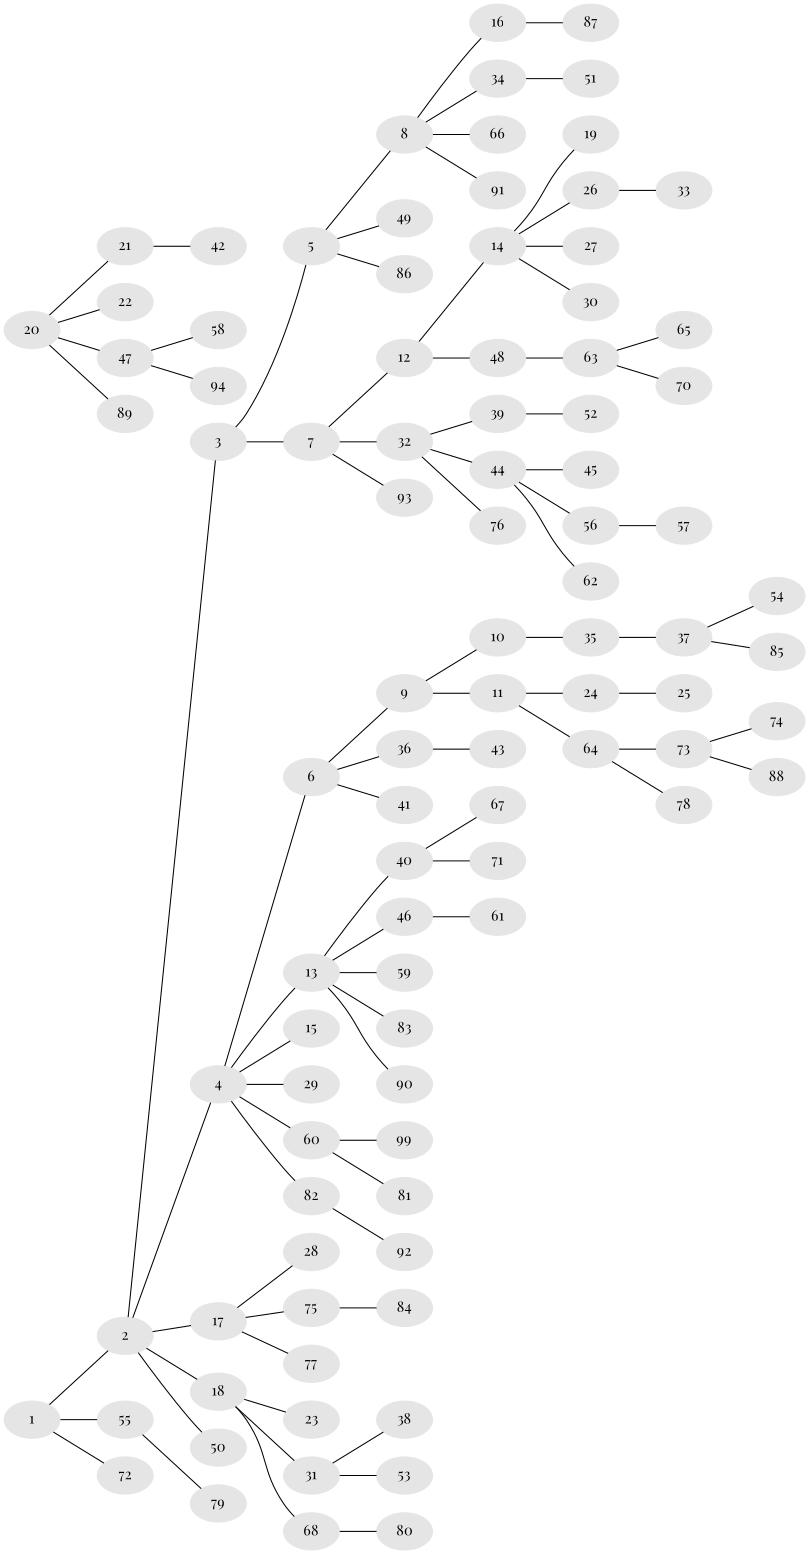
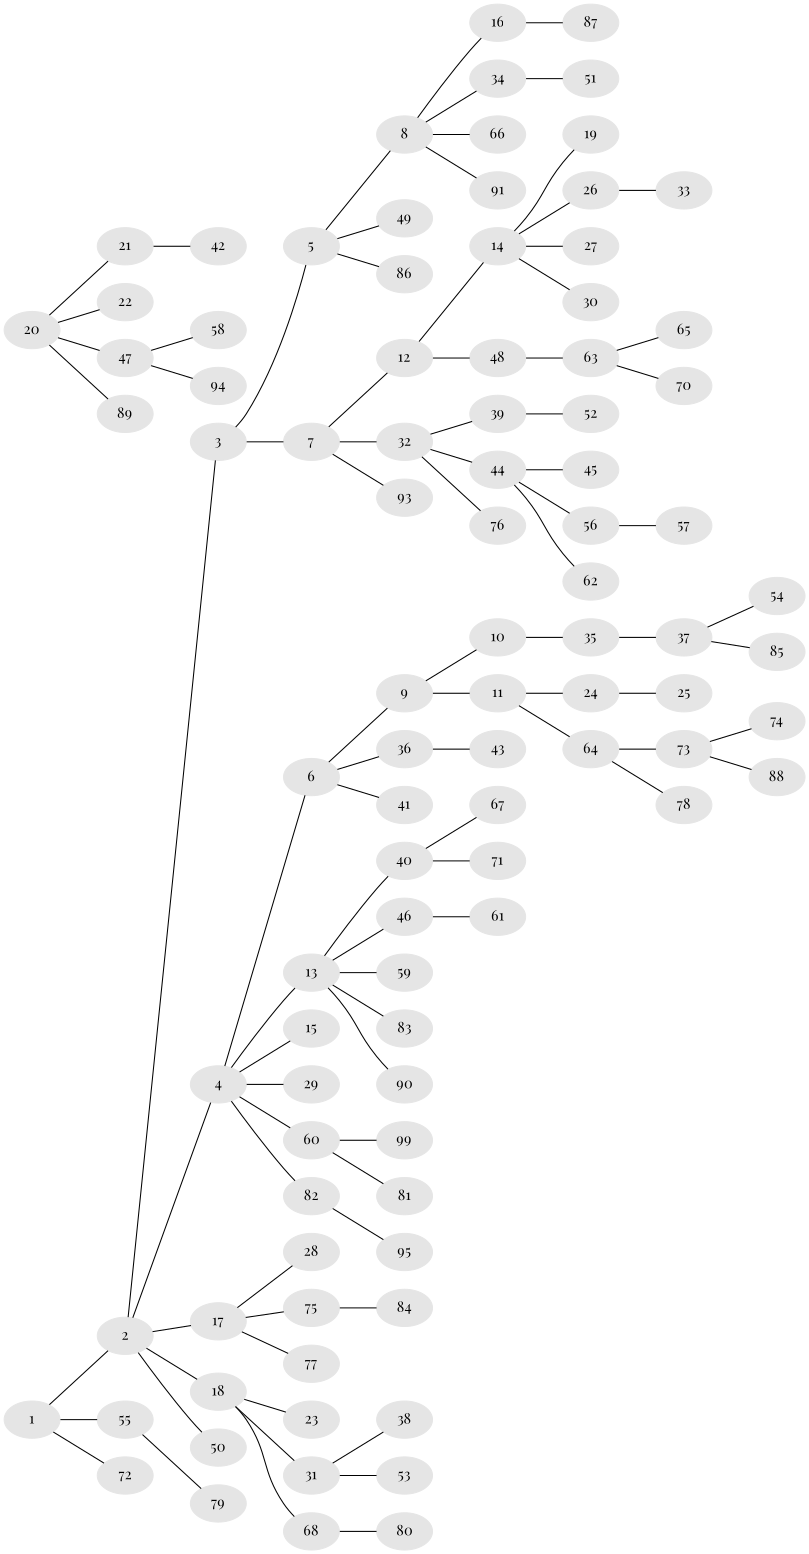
  graph {
    fontname="Playfair Display"
    rankdir=LR
    node [color=gray90 fontname="Playfair Display" style=filled]
    edge [fontname="Playfair Display"]
    1
    2
    55
    72
    3
    4
    17
    18
    50
    79
    5
    7
    6
    13
    15
    29
    60
    82
    28
    75
    77
    23
    31
    68
    8
    49
    86
    12
    32
    93
    9
    36
    41
    40
    46
    59
    83
    90
    n39 [label=99]
    81
-   92
+   92 [label=95]
    16
    34
    66
    91
    10
    11
    43
    14
    48
    39
    44
    76
    87
    20
    21
    22
    47
    89
    51
    35
    24
    64
    37
    25
    73
    78
    19
    26
    27
    30
    63
    67
    71
    61
    33
    84
    38
    53
    80
    42
    58
    94
    52
    45
    56
    62
    54
    85
    57
    65
    70
    74
    88
    1 -- 2
    1 -- 55
    1 -- 72
    2 -- 3
    2 -- 4
    2 -- 17
    2 -- 18
    2 -- 50
    55 -- 79
    3 -- 5
    3 -- 7
    4 -- 6
    4 -- 13
    4 -- 15
    4 -- 29
    4 -- 60
    4 -- 82
    17 -- 28
    17 -- 75
    17 -- 77
    18 -- 23
    18 -- 31
    18 -- 68
    5 -- 8
    5 -- 49
    5 -- 86
    7 -- 12
    7 -- 32
    7 -- 93
    6 -- 9
    6 -- 36
    6 -- 41
    13 -- 40
    13 -- 46
    13 -- 59
    13 -- 83
    13 -- 90
    60 -- n39
    60 -- 81
    82 -- 92
    75 -- 84
    31 -- 38
    31 -- 53
    68 -- 80
    8 -- 16
    8 -- 34
    8 -- 66
    8 -- 91
    12 -- 14
    12 -- 48
    32 -- 39
    32 -- 44
    32 -- 76
    9 -- 10
    9 -- 11
    36 -- 43
    40 -- 67
    40 -- 71
    46 -- 61
    16 -- 87
    34 -- 51
    10 -- 35
    11 -- 24
    11 -- 64
    14 -- 19
    14 -- 26
    14 -- 27
    14 -- 30
    48 -- 63
    39 -- 52
    44 -- 45
    44 -- 56
    44 -- 62
    20 -- 21
    20 -- 22
    20 -- 47
    20 -- 89
    21 -- 42
    47 -- 58
    47 -- 94
    35 -- 37
    24 -- 25
    64 -- 73
    64 -- 78
    37 -- 54
    37 -- 85
    73 -- 74
    73 -- 88
    26 -- 33
    63 -- 65
    63 -- 70
    56 -- 57
  }
